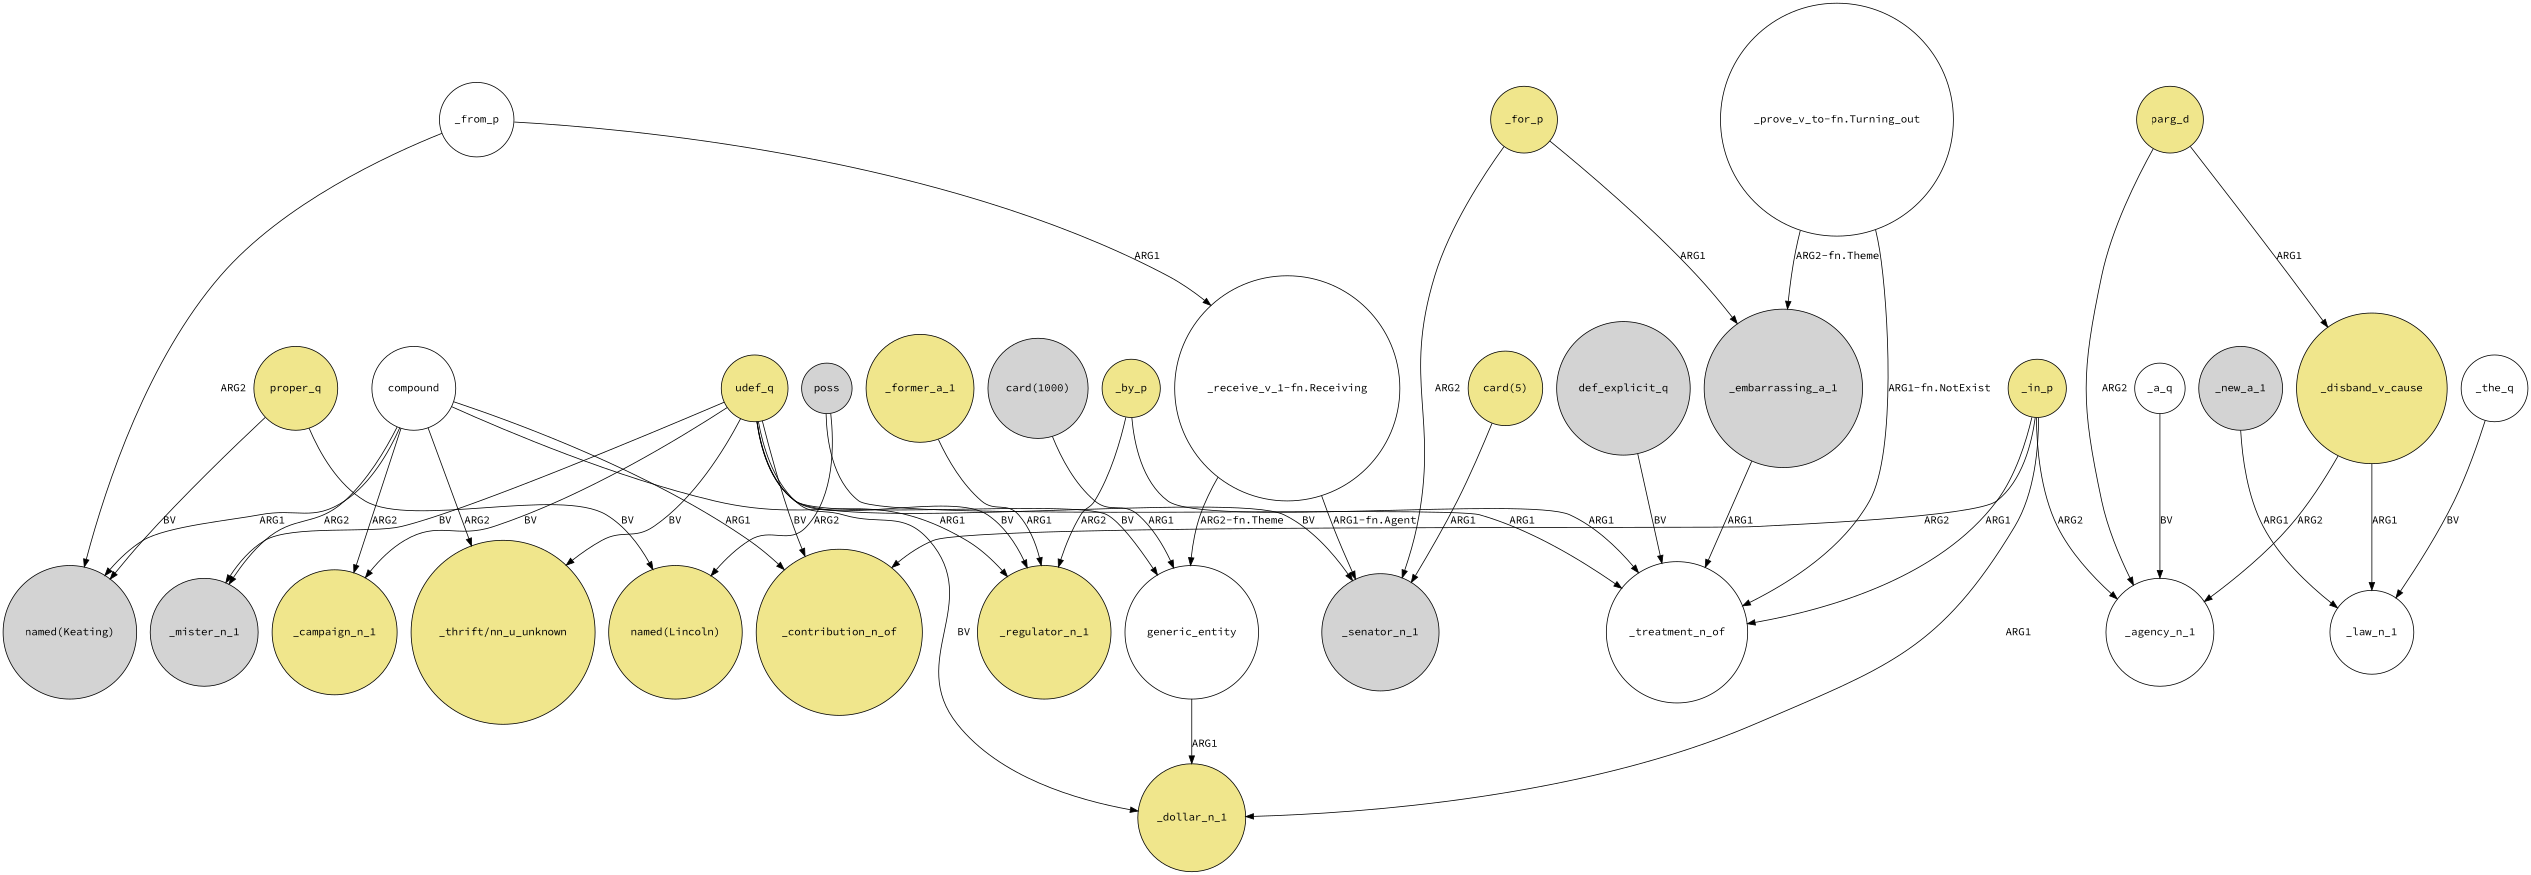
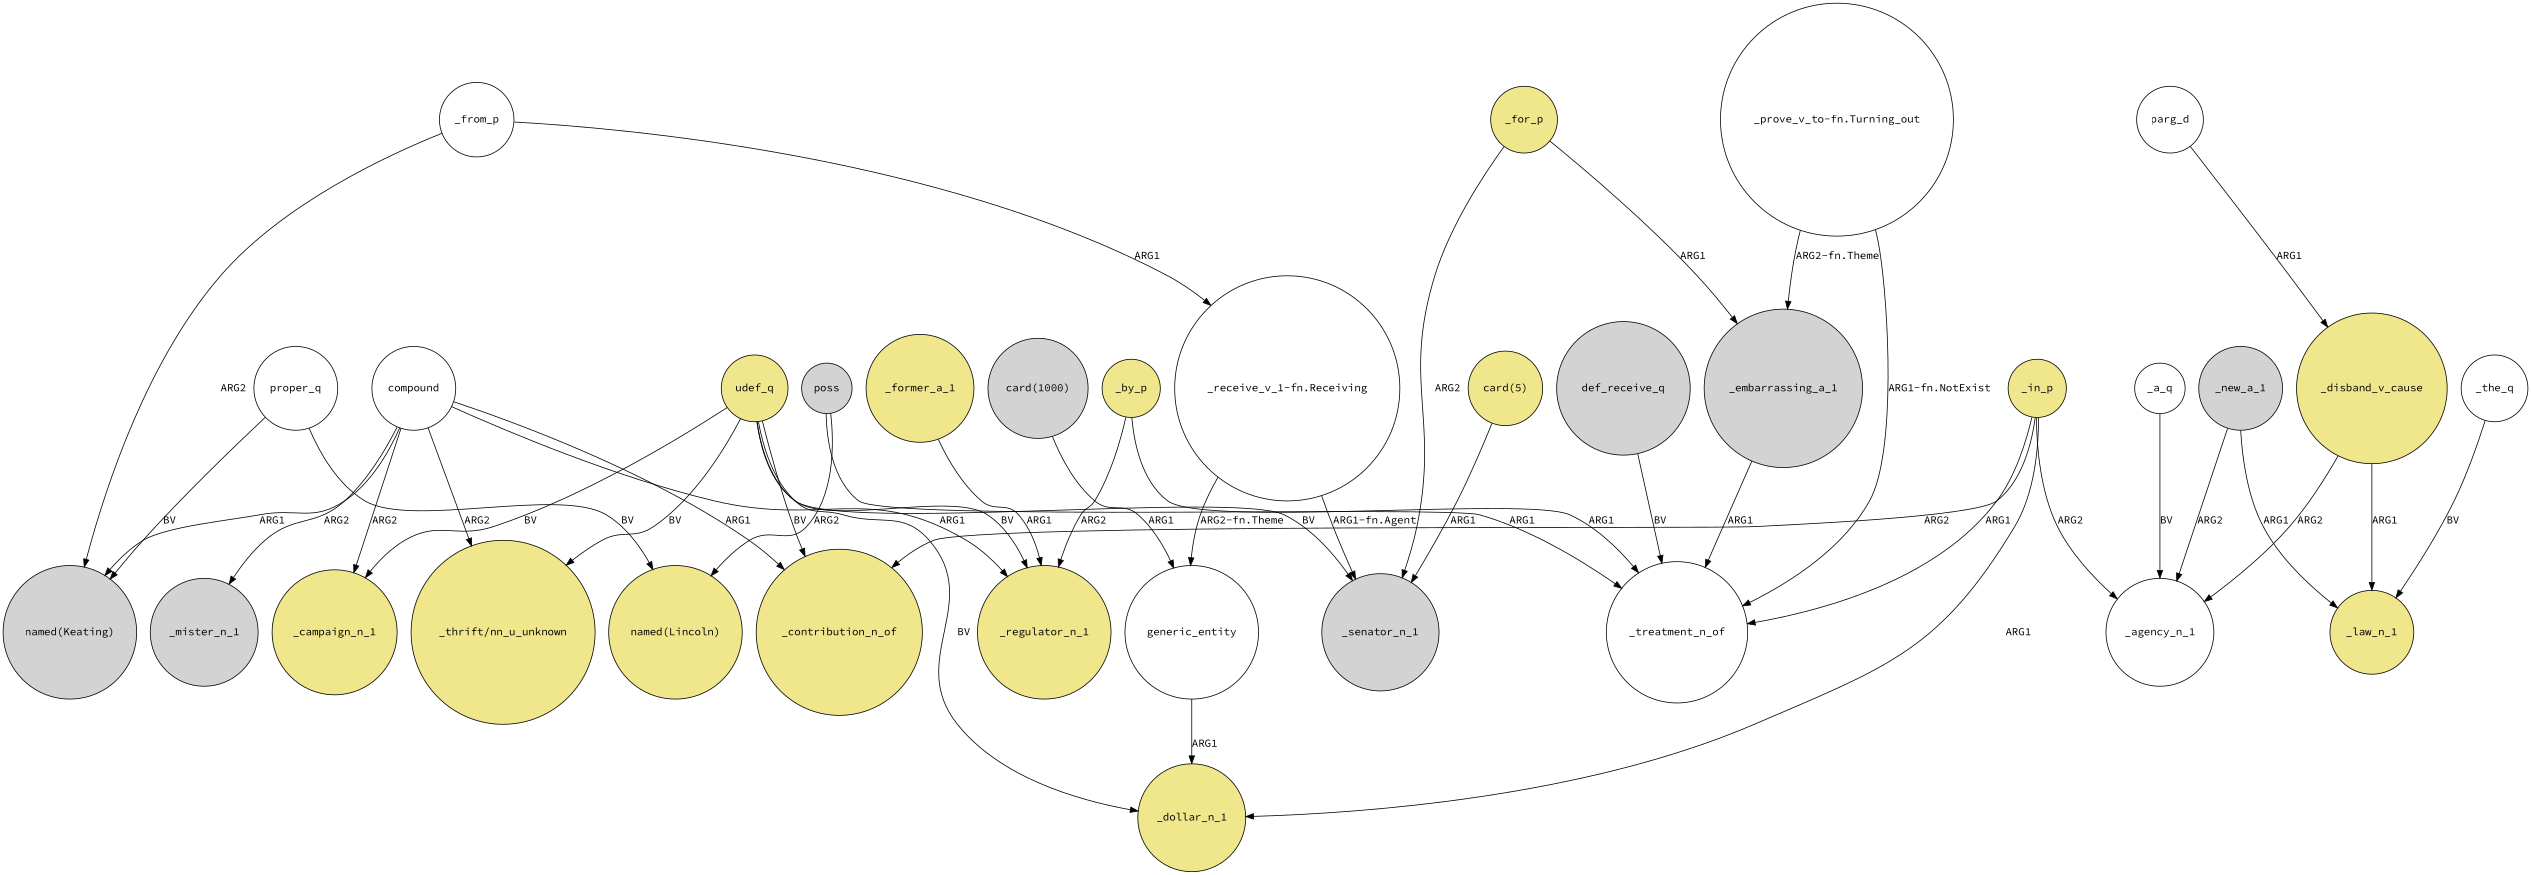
  digraph {
    fontname="Source Code Pro"
    node [fillcolor=khaki fontname="Source Code Pro" shape=circle style=filled]
    edge [fontname="Source Code Pro"]
-   def_explicit_q [fillcolor=lightgrey]
+   def_explicit_q [fillcolor=lightgrey label=def_receive_q]
    _treatment_n_of [fillcolor=white]
    _from_p [fillcolor=white]
    "named(Keating)" [fillcolor=lightgrey]
    "_receive_v_1-fn.Receiving" [fillcolor=white]
    _senator_n_1 [fillcolor=lightgrey]
    generic_entity [fillcolor=white]
    compound [fillcolor=white]
    "_thrift/nn_u_unknown"
    _contribution_n_of
    _mister_n_1 [fillcolor=lightgrey]
    _campaign_n_1
    _regulator_n_1
    udef_q
    _dollar_n_1
    _in_p
    _agency_n_1 [fillcolor=white]
-   parg_d
+   parg_d [fillcolor=white]
    _disband_v_cause
-   _law_n_1 [fillcolor=white]
+   _law_n_1
    "_prove_v_to-fn.Turning_out" [fillcolor=white]
    _embarrassing_a_1 [fillcolor=lightgrey]
    _for_p
    poss [fillcolor=lightgrey]
    "named(Lincoln)"
    "card(1000)" [fillcolor=lightgrey]
-   proper_q
+   proper_q [fillcolor=white]
    "card(5)"
    _former_a_1
    _the_q [fillcolor=white]
    _a_q [fillcolor=white]
    _by_p
    _new_a_1 [fillcolor=lightgrey]
    def_explicit_q -> _treatment_n_of [label=BV]
    _from_p -> "named(Keating)" [label=ARG2]
    _from_p -> "_receive_v_1-fn.Receiving" [label=ARG1]
    "_receive_v_1-fn.Receiving" -> _senator_n_1 [label="ARG1-fn.Agent"]
    "_receive_v_1-fn.Receiving" -> generic_entity [label="ARG2-fn.Theme"]
    generic_entity -> _dollar_n_1 [label=ARG1]
    compound -> "named(Keating)" [label=ARG1]
    compound -> "_thrift/nn_u_unknown" [label=ARG2]
    compound -> _contribution_n_of [label=ARG1]
    compound -> _mister_n_1 [label=ARG2]
    compound -> _campaign_n_1 [label=ARG2]
    compound -> _regulator_n_1 [label=ARG1]
    udef_q -> _senator_n_1 [label=BV]
-   udef_q -> generic_entity [label=BV]
    udef_q -> "_thrift/nn_u_unknown" [label=BV]
    udef_q -> _contribution_n_of [label=BV]
-   udef_q -> _mister_n_1 [label=BV]
    udef_q -> _campaign_n_1 [label=BV]
    udef_q -> _regulator_n_1 [label=BV]
    udef_q -> _dollar_n_1 [label=BV]
    _in_p -> _treatment_n_of [label=ARG1]
    _in_p -> _contribution_n_of [label=ARG2]
    _in_p -> _dollar_n_1 [label=ARG1]
    _in_p -> _agency_n_1 [label=ARG2]
-   parg_d -> _agency_n_1 [label=ARG2]
+   _new_a_1 -> _agency_n_1 [label=ARG2]
    parg_d -> _disband_v_cause [label=ARG1]
    _disband_v_cause -> _agency_n_1 [label=ARG2]
    _disband_v_cause -> _law_n_1 [label=ARG1]
    "_prove_v_to-fn.Turning_out" -> _treatment_n_of [label="ARG1-fn.NotExist"]
    "_prove_v_to-fn.Turning_out" -> _embarrassing_a_1 [label="ARG2-fn.Theme"]
    _embarrassing_a_1 -> _treatment_n_of [label=ARG1]
    _for_p -> _senator_n_1 [label=ARG2]
    _for_p -> _embarrassing_a_1 [label=ARG1]
    poss -> _treatment_n_of [label=ARG1]
    poss -> "named(Lincoln)" [label=ARG2]
    "card(1000)" -> generic_entity [label=ARG1]
    proper_q -> "named(Keating)" [label=BV]
    proper_q -> "named(Lincoln)" [label=BV]
    "card(5)" -> _senator_n_1 [label=ARG1]
    _former_a_1 -> _regulator_n_1 [label=ARG1]
    _the_q -> _law_n_1 [label=BV]
    _a_q -> _agency_n_1 [label=BV]
    _by_p -> _treatment_n_of [label=ARG1]
    _by_p -> _regulator_n_1 [label=ARG2]
    _new_a_1 -> _law_n_1 [label=ARG1]
  }
